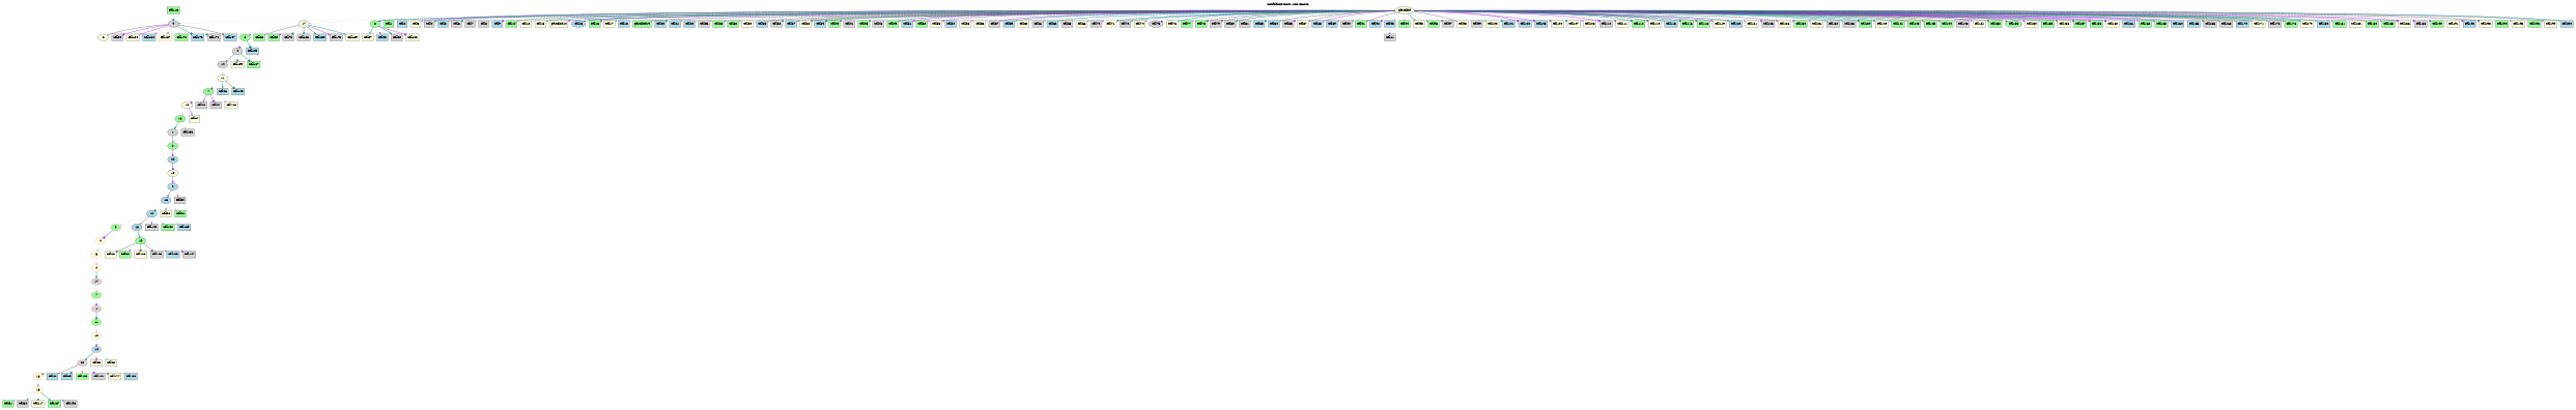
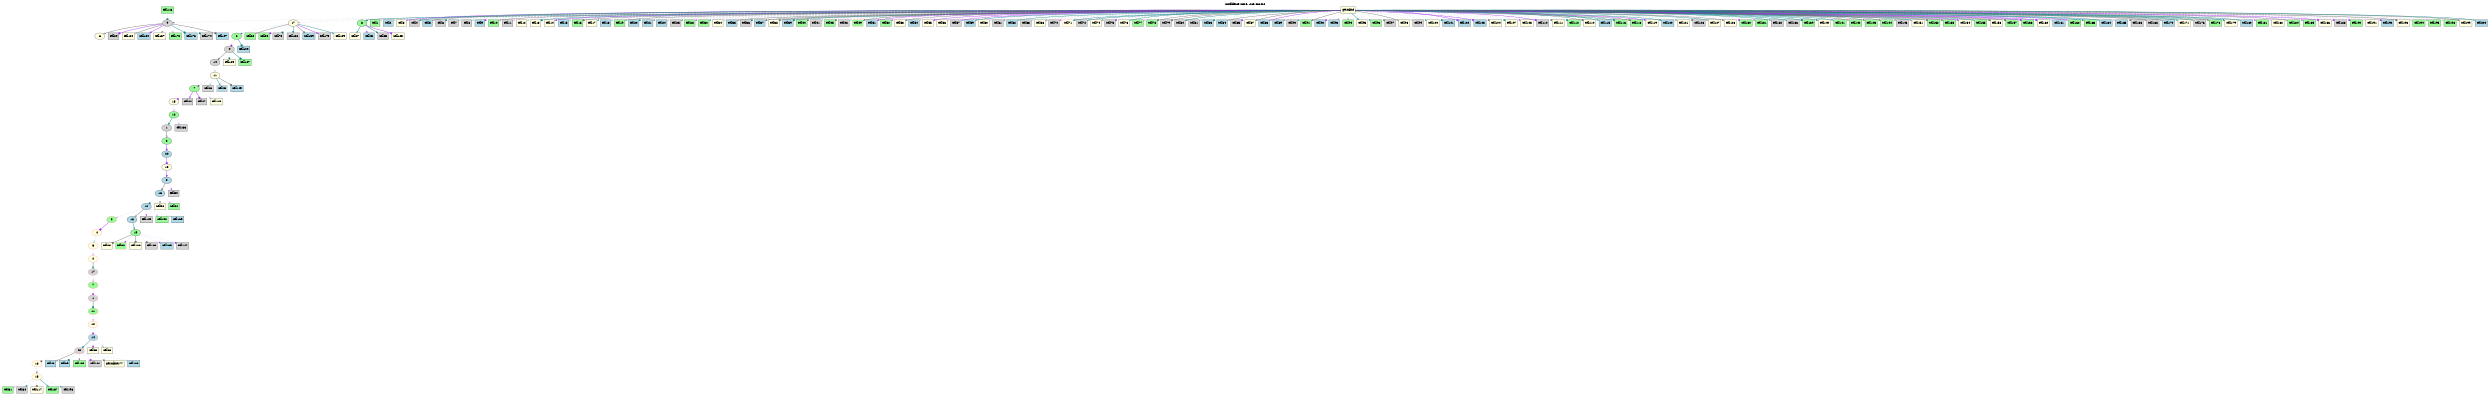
  digraph {
    label="Confidence score: -265.436420"
    labelloc=t
    node [fillcolor=lightyellow style=filled shape=box]
    edge [arrowhead=onormal color=gray40 style=dotted]
    n1 [fillcolor=lightgrey label=9 shape=""]
    n2 [label=6 shape=""]
    cell29 [fillcolor=lightgrey]
    cell124
    cell134 [fillcolor=lightblue]
-   cell137 [color=indianred1]
+   cell137
    cell172 [fillcolor=palegreen]
    cell173 [fillcolor=lightblue]
    cell174 [fillcolor=lightgrey]
    cell197 [fillcolor=lightblue]
    cell113 [fillcolor=palegreen]
    n12 [color=indianred1 label=13 shape=""]
    n13 [color=indianred1 label=15 shape=""]
    cell31 [fillcolor=palegreen]
    cell64 [fillcolor=lightgrey]
    cell117
    cell187 [fillcolor=palegreen]
    cell196 [fillcolor=lightgrey]
    n19 [color=indianred1 fillcolor=lightgrey label=20 shape=""]
    cell43 [fillcolor=lightblue]
    cell69 [fillcolor=lightblue]
-   cell105 [fillcolor=palegreen color=indianred1]
+   cell105 [fillcolor=palegreen]
    cell122 [fillcolor=lightgrey]
-   cell177
+   cell177 [label=germline177]
    cell183 [fillcolor=lightblue]
    n26 [color=indianred1 fillcolor=lightblue label=14 shape=""]
    cell33
    cell86
    n29 [color=indianred1 label=12 shape=""]
    n30 [color=indianred1 fillcolor=palegreen label=11 shape=""]
    n31 [color=indianred1 fillcolor=lightgrey label=1 shape=""]
    n32 [color=indianred1 fillcolor=palegreen label=7 shape=""]
    n33 [color=indianred1 fillcolor=lightgrey label=17 shape=""]
    n34 [color=indianred1 label=2 shape=""]
    n35 [color=indianred1 label=5 shape=""]
    n36 [color=indianred1 label=4 shape=""]
    n37 [color=indianred1 fillcolor=palegreen label=3 shape=""]
    n38 [fillcolor=lightblue label=18 shape=""]
    n39 [fillcolor=palegreen label=19 shape=""]
    cell23
-   cell68 [fillcolor=palegreen]
+   cell68 [fillcolor=palegreen color=indianred1]
    cell106
    cell123 [fillcolor=lightgrey]
    cell135 [fillcolor=lightblue]
    cell147 [fillcolor=lightgrey]
    n46 [fillcolor=lightblue label=10 shape=""]
    cell145 [fillcolor=lightgrey]
    cell150 [fillcolor=palegreen]
    cell169 [fillcolor=lightblue]
    n50 [fillcolor=lightblue label=16 shape=""]
    cell58
    cell82 [fillcolor=palegreen]
    n53 [fillcolor=lightblue label=5 shape=""]
    cell50 [fillcolor=lightgrey]
    n55 [label=13 shape=""]
    n56 [fillcolor=lightblue label=20 shape=""]
    n57 [fillcolor=palegreen label=3 shape=""]
    n58 [fillcolor=lightgrey label=1 shape=""]
    n59 [fillcolor=palegreen label=12 shape=""]
    cell133 [fillcolor=lightgrey]
    n61 [label=15 shape=""]
-   cell67
    n63 [fillcolor=palegreen label=7 shape=""]
    cell44 [fillcolor=lightgrey]
    cell47 [fillcolor=lightgrey]
    cell146
    n67 [label=11 shape=""]
-   cell46 [fillcolor=lightblue]
+   cell26 [fillcolor=lightgrey]
+   cell46 [fillcolor=lightblue color=indianred1]
    cell149 [fillcolor=lightblue]
    n71 [fillcolor=lightgrey label=14 shape=""]
    n72 [fillcolor=lightgrey label=4 shape=""]
    cell129
    cell167 [fillcolor=palegreen]
    n75 [fillcolor=palegreen label=2 shape=""]
    cell109 [fillcolor=lightblue]
    n77 [label=17 shape=""]
    cell22 [fillcolor=palegreen]
    cell30 [fillcolor=palegreen]
    cell73 [fillcolor=lightgrey]
    cell138 [fillcolor=lightgrey]
    cell159 [fillcolor=lightblue]
    cell175 [fillcolor=lightgrey]
    cell189
-   n85 [label=germline shape=""]
+   n85 [label=germline]
    n86 [fillcolor=palegreen label=8 shape=""]
    cell1 [fillcolor=palegreen]
    cell2 [fillcolor=lightblue]
    cell3
    cell4 [fillcolor=lightgrey]
    cell5 [fillcolor=lightblue]
    cell6 [fillcolor=lightgrey]
    cell7 [fillcolor=lightgrey]
    cell8 [fillcolor=lightgrey]
    cell9 [fillcolor=lightblue]
    cell10 [fillcolor=palegreen]
    cell11 [fillcolor=lightgrey]
    cell12
    cell13
-   cell14 [label=germline14]
-   cell15 [fillcolor=lightblue shape=ellipse]
+   cell14
+   cell15 [fillcolor=lightblue]
    cell16 [fillcolor=palegreen]
    cell17
    cell18 [fillcolor=lightblue]
-   cell19 [fillcolor=palegreen label=germline19]
+   cell19 [fillcolor=palegreen]
    cell20 [fillcolor=lightblue]
    cell21 [fillcolor=lightblue]
    cell24 [fillcolor=lightblue]
    cell25 [fillcolor=lightgrey]
    cell28 [fillcolor=palegreen]
    cell32 [fillcolor=palegreen]
    cell34
    cell35 [fillcolor=lightblue]
    cell36 [fillcolor=lightgrey]
    cell37 [fillcolor=lightblue]
    cell38
    cell39 [fillcolor=lightblue]
    cell40 [fillcolor=palegreen]
    cell41 [fillcolor=lightgrey]
    cell45 [fillcolor=palegreen]
    cell48 [fillcolor=lightgrey]
-   cell49 [fillcolor=palegreen]
+   cell49 [fillcolor=palegreen color=indianred1]
    cell51 [fillcolor=lightblue]
    cell52 [fillcolor=palegreen]
    cell53
    cell54 [fillcolor=lightblue]
    cell55
    cell56
    cell57 [fillcolor=lightgrey]
    cell59 [fillcolor=lightblue]
    cell60
    cell61 [fillcolor=lightgrey]
    cell62 [fillcolor=lightblue]
    cell63 [fillcolor=lightgrey]
    cell66
    cell70 [fillcolor=lightgrey]
    cell71 [color=indianred1]
    cell72 [fillcolor=lightgrey]
    cell74
-   cell75 [fillcolor=lightgrey shape=ellipse]
+   cell75 [fillcolor=lightgrey]
    cell76
    cell77 [fillcolor=palegreen]
    cell78 [fillcolor=palegreen]
    cell79 [fillcolor=lightgrey]
    cell80 [fillcolor=lightgrey]
    cell81 [fillcolor=lightgrey]
    cell83 [fillcolor=lightblue]
    cell84 [fillcolor=lightblue]
    cell85 [fillcolor=lightgrey]
    cell87
    cell88 [fillcolor=lightblue]
    cell89 [fillcolor=lightblue]
    cell90 [fillcolor=lightgrey]
    cell91 [fillcolor=palegreen]
    cell92 [fillcolor=lightblue]
    cell93 [fillcolor=lightblue]
    cell94 [fillcolor=palegreen]
    cell95
    cell96 [fillcolor=palegreen]
    cell97 [fillcolor=lightgrey]
    cell98
    cell99 [fillcolor=lightgrey]
    cell100
    cell101 [fillcolor=lightblue]
    cell102 [fillcolor=lightblue]
    cell103 [fillcolor=lightblue]
    cell104
    cell107
    cell108
    cell110 [fillcolor=lightgrey]
    cell111
    cell112 [fillcolor=palegreen]
    cell114
    cell115 [fillcolor=lightblue]
    cell116 [fillcolor=palegreen]
    cell118 [fillcolor=palegreen]
    cell119
    cell120 [fillcolor=lightblue]
    cell121
    cell126 [fillcolor=lightgrey]
+   cell127
    cell128
    cell130 [fillcolor=palegreen]
-   cell131
+   cell131 [fillcolor=palegreen]
    cell132 [fillcolor=lightgrey]
    cell136 [fillcolor=lightgrey]
    cell139 [fillcolor=palegreen]
    cell140
    cell141 [fillcolor=palegreen]
    cell142 [fillcolor=palegreen]
    cell143 [fillcolor=palegreen]
    cell144 [fillcolor=palegreen]
    cell148 [fillcolor=lightgrey]
    cell151
    cell152 [fillcolor=palegreen]
-   cell153 [fillcolor=palegreen shape=ellipse]
+   cell153 [fillcolor=palegreen]
    cell154
    cell155 [fillcolor=palegreen]
    cell156
    cell157 [fillcolor=palegreen]
    cell158 [fillcolor=palegreen]
    cell160
    cell161 [fillcolor=lightblue]
    cell162 [fillcolor=palegreen]
    cell163 [fillcolor=palegreen]
    cell164 [fillcolor=lightblue]
    cell165 [fillcolor=lightblue]
    cell166 [fillcolor=lightgrey]
    cell168 [fillcolor=lightgrey]
    cell170 [fillcolor=lightblue]
    cell171
    cell176 [fillcolor=lightgrey]
    cell178 [fillcolor=palegreen]
    cell179
    cell180 [fillcolor=lightblue]
    cell181 [fillcolor=palegreen]
    cell182
    cell184 [fillcolor=palegreen]
    cell185 [fillcolor=palegreen]
    cell186
    cell188 [fillcolor=lightgrey]
    cell190 [fillcolor=palegreen]
    cell191
    cell192 [fillcolor=lightblue]
    cell193
    cell194 [fillcolor=palegreen]
-   cell195
+   cell195 [fillcolor=palegreen]
    cell198 [fillcolor=palegreen]
    cell199
    cell200 [fillcolor=lightblue]
    cell27
    cell42 [fillcolor=lightblue]
    cell65 [fillcolor=lightgrey]
    cell125
    n1 -> n2 [style=bold]
    n1 -> cell29 [arrowhead=box color=purple style=bold]
-   n1 -> cell124 [color=purple style=bold]
-   n1 -> cell134 [arrowhead=normal color=purple]
+   n1 -> cell124 [style=bold]
+   n1 -> cell134 [arrowhead=normal color=purple style=bold]
    n1 -> cell137 [arrowhead=normal]
    n1 -> cell172
    n1 -> cell173 [arrowhead=box color=teal style=bold]
    n1 -> cell174 [arrowhead=box color=teal]
    n1 -> cell197 [arrowhead=box style=bold]
    cell113 -> n1 [arrowhead=box color=teal]
    n12 -> n13 [arrowhead=normal]
    n13 -> cell31 [color=purple]
    n13 -> cell64 [arrowhead=normal color=teal]
    n13 -> cell117 [arrowhead=box]
    n13 -> cell187 [color=teal style=bold]
    n13 -> cell196 [arrowhead=normal color=teal]
    n19 -> n12 [arrowhead=box]
    n19 -> cell43 [style=bold]
    n19 -> cell69 [arrowhead=box color=teal]
    n19 -> cell105 [arrowhead=normal]
    n19 -> cell122 [arrowhead=box color=purple]
    n19 -> cell177 [arrowhead=box]
    n19 -> cell183 [color=teal]
    n26 -> n19 [arrowhead=normal color=teal style=bold]
    n26 -> cell33 [arrowhead=box color=purple]
    n26 -> cell86 [color=teal]
    n29 -> n26 [arrowhead=box color=purple]
    n30 -> n29 [color=purple]
    n31 -> n30 [arrowhead=box color=teal style=bold]
    n32 -> n31 [arrowhead=box color=purple]
    n33 -> n32 [color=purple]
    n34 -> n33 [arrowhead=normal color=teal style=bold]
    n35 -> n34 [color=purple]
    n36 -> n35 [color=teal]
    n37 -> n36 [arrowhead=box color=purple style=bold]
    n38 -> n39 [color=teal style=bold]
    n39 -> cell23 [arrowhead=box style=bold]
    n39 -> cell68 [arrowhead=normal color=purple]
    n39 -> cell106 [arrowhead=box style=bold]
-   n39 -> cell123 [arrowhead=box style=bold]
+   n39 -> cell123 [arrowhead=box]
    n39 -> cell135 [arrowhead=normal color=purple]
    n39 -> cell147 [arrowhead=box color=purple]
    n46 -> n37 [color=purple]
    n46 -> n38 [style=bold]
    n46 -> cell145 [arrowhead=normal color=purple]
    n46 -> cell150 [color=purple]
    n46 -> cell169 [color=teal]
    n50 -> n46 [arrowhead=box color=teal]
    n50 -> cell58 [arrowhead=normal]
    n50 -> cell82 [color=purple]
    n53 -> n50 [arrowhead=normal style=bold]
    n53 -> cell50 [arrowhead=normal color=purple]
    n55 -> n53 [arrowhead=normal color=purple style=bold]
    n56 -> n55 [arrowhead=box color=purple style=bold]
    n57 -> n56 [arrowhead=normal color=purple style=bold]
    n58 -> n57 [style=bold]
    n59 -> n58 [arrowhead=normal color=teal style=bold]
    n59 -> cell133 [color=purple]
    n61 -> n59 [color=purple]
-   n61 -> cell67 [color=purple style=bold]
    n63 -> n61 [arrowhead=box color=purple]
    n63 -> cell44 [color=purple style=bold]
    n63 -> cell47 [arrowhead=box color=purple style=bold]
    n63 -> cell146 [color=purple]
    n67 -> n63 [arrowhead=box]
+   n67 -> cell26 [color=teal]
    n67 -> cell46 [color=teal style=bold]
    n67 -> cell149 [arrowhead=box style=bold]
    n71 -> n67
    n72 -> n71 [arrowhead=normal style=bold]
    n72 -> cell129 [arrowhead=box color=teal]
    n72 -> cell167 [arrowhead=box color=teal style=bold]
    n75 -> n72 [arrowhead=box color=purple]
    n75 -> cell109 [arrowhead=box color=teal style=bold]
    n77 -> n75 [arrowhead=normal color=teal]
    n77 -> cell22 [style=bold]
    n77 -> cell30 [arrowhead=box color=purple]
    n77 -> cell73 [arrowhead=box color=teal]
    n77 -> cell138 [arrowhead=normal color=teal style=bold]
    n77 -> cell159 [arrowhead=normal style=bold]
    n77 -> cell175 [arrowhead=normal color=purple style=bold]
    n77 -> cell189 [color=teal style=bold]
    n85 -> n1 [arrowhead=normal]
    n85 -> n77
    n85 -> n86 [arrowhead=normal color=teal style=bold]
    n85 -> cell1
    n85 -> cell2 [color=teal]
    n85 -> cell3 [color=purple style=bold]
    n85 -> cell4 [arrowhead=normal color=teal style=bold]
    n85 -> cell5 [style=bold]
    n85 -> cell6 [arrowhead=box color=teal]
    n85 -> cell7 [color=teal]
    n85 -> cell8 [color=teal]
    n85 -> cell9 [arrowhead=box color=purple]
    n85 -> cell10 [style=bold]
-   cell93 -> cell11 [color=purple]
+   n85 -> cell11 [color=purple]
    n85 -> cell12 [color=teal]
-   n85 -> cell13 [color=teal style=bold]
+   n85 -> cell13 [arrowhead=box color=teal style=bold]
    n85 -> cell14 [arrowhead=normal color=purple style=bold]
-   n85 -> cell15 [color=teal style=bold]
+   n85 -> cell15 [color=teal]
    n85 -> cell16 [arrowhead=box style=bold]
    n85 -> cell17 [arrowhead=normal color=teal]
    n85 -> cell18 [color=purple]
    n85 -> cell19 [style=bold]
    n85 -> cell20 [arrowhead=box color=teal]
    n85 -> cell21 [arrowhead=normal]
    n85 -> cell24
    n85 -> cell25 [arrowhead=normal]
    n85 -> cell28 [arrowhead=normal color=purple]
    n85 -> cell32 [arrowhead=normal color=teal]
    n85 -> cell34
    n85 -> cell35 [style=bold]
    n85 -> cell36 [arrowhead=box color=teal]
    n85 -> cell37 [arrowhead=normal style=bold]
    n85 -> cell38 [arrowhead=box style=bold]
    n85 -> cell39 [arrowhead=box color=teal style=bold]
    n85 -> cell40 [arrowhead=box]
    n85 -> cell41 [color=purple]
    n85 -> cell45 [arrowhead=box]
    n85 -> cell48 [color=teal]
    n85 -> cell49 [arrowhead=normal style=bold]
    n85 -> cell51 [arrowhead=normal color=purple style=bold]
    n85 -> cell52 [arrowhead=normal color=purple]
    n85 -> cell53 [arrowhead=normal style=bold]
    n85 -> cell54 [color=purple]
-   n85 -> cell55 [arrowhead=normal color=purple]
+   n85 -> cell55 [arrowhead=normal color=purple style=bold]
    n85 -> cell56 [color=purple]
    n85 -> cell57 [color=purple style=bold]
    n85 -> cell59 [color=teal style=bold]
    n85 -> cell60 [color=purple]
    n85 -> cell61 [arrowhead=normal]
    n85 -> cell62 [color=teal style=bold]
    n85 -> cell63 [color=teal]
    n85 -> cell66 [arrowhead=normal]
    n85 -> cell70 [arrowhead=normal color=purple]
    n85 -> cell71 [arrowhead=normal color=teal style=bold]
    n85 -> cell72 [color=teal style=bold]
    n85 -> cell74 [arrowhead=normal]
    n85 -> cell75 [arrowhead=box color=purple]
    n85 -> cell76 [color=teal style=bold]
    n85 -> cell77 [color=purple]
    n85 -> cell78 [arrowhead=box style=bold]
    n85 -> cell79 [arrowhead=box style=bold]
    n85 -> cell80 [arrowhead=normal color=teal style=bold]
    n85 -> cell81 [color=teal]
    n85 -> cell83 [arrowhead=box color=teal]
    n85 -> cell84 [style=bold]
    n85 -> cell85 [arrowhead=box color=purple]
    n85 -> cell87 [arrowhead=normal style=bold]
    n85 -> cell88 [color=purple style=bold]
    n85 -> cell89 [arrowhead=normal]
    n85 -> cell90 [arrowhead=normal color=teal]
    n85 -> cell91 [arrowhead=normal style=bold]
    n85 -> cell92 [arrowhead=box color=purple]
    n85 -> cell93
    n85 -> cell94 [color=teal]
    n85 -> cell95 [color=teal style=bold]
    n85 -> cell96 [arrowhead=normal color=teal]
    n85 -> cell97 [arrowhead=box]
    n85 -> cell98 [style=bold]
    n85 -> cell99
    n85 -> cell100 [arrowhead=normal color=teal]
    n85 -> cell101 [arrowhead=box color=teal]
    n85 -> cell102 [arrowhead=box color=purple style=bold]
    n85 -> cell103 [arrowhead=box color=purple style=bold]
    n85 -> cell104 [arrowhead=box]
    n85 -> cell107 [arrowhead=box color=teal]
    n85 -> cell108 [arrowhead=normal color=purple]
    n85 -> cell110 [arrowhead=box color=purple style=bold]
    n85 -> cell111 [arrowhead=box]
-   n85 -> cell112 [arrowhead=box color=teal style=bold]
+   n85 -> cell112 [arrowhead=box color=teal]
    n85 -> cell114 [arrowhead=box style=bold]
    n85 -> cell115 [color=teal style=bold]
    n85 -> cell116 [arrowhead=box color=teal style=bold]
    n85 -> cell118 [arrowhead=box style=bold]
    n85 -> cell119 [arrowhead=normal color=purple style=bold]
    n85 -> cell120 [arrowhead=normal color=teal style=bold]
    n85 -> cell121 [arrowhead=normal]
-   n85 -> cell126 [arrowhead=box color=purple]
+   n85 -> cell126 [arrowhead=box]
+   n85 -> cell127 [color=teal style=bold]
    n85 -> cell128 [arrowhead=normal style=bold]
    n85 -> cell130 [arrowhead=box color=purple]
    n85 -> cell131 [arrowhead=normal]
    n85 -> cell132 [color=teal style=bold]
    n85 -> cell136 [color=teal style=bold]
    n85 -> cell139 [arrowhead=box color=teal style=bold]
    n85 -> cell140 [arrowhead=normal color=teal style=bold]
    n85 -> cell141 [color=teal style=bold]
    n85 -> cell142 [style=bold]
    n85 -> cell143 [arrowhead=normal style=bold]
    n85 -> cell144 [arrowhead=normal style=bold]
    n85 -> cell148 [arrowhead=normal]
-   n85 -> cell151 [color=purple style=bold]
+   n85 -> cell151 [color=teal style=bold]
    n85 -> cell152 [arrowhead=box style=bold]
    n85 -> cell153 [arrowhead=normal style=bold]
    n85 -> cell154 [arrowhead=normal color=purple style=bold]
    n85 -> cell155 [color=teal style=bold]
    n85 -> cell156 [arrowhead=box style=bold]
    n85 -> cell157 [arrowhead=box style=bold]
    n85 -> cell158 [arrowhead=box color=purple style=bold]
    n85 -> cell160 [arrowhead=box color=purple style=bold]
    n85 -> cell161 [color=teal]
    n85 -> cell162 [color=purple style=bold]
    n85 -> cell163 [arrowhead=normal color=teal style=bold]
-   n85 -> cell164 [color=purple style=bold]
+   n85 -> cell164 [color=teal style=bold]
    n85 -> cell165 [color=purple]
    n85 -> cell166 [arrowhead=box]
    n85 -> cell168 [arrowhead=normal style=bold]
    n85 -> cell170 [style=bold]
    n85 -> cell171 [color=teal style=bold]
    n85 -> cell176 [color=teal style=bold]
    n85 -> cell178 [arrowhead=normal style=bold]
    n85 -> cell179 [arrowhead=normal color=teal style=bold]
    n85 -> cell180 [color=teal style=bold]
    n85 -> cell181 [arrowhead=normal color=purple]
    n85 -> cell182 [color=purple]
    n85 -> cell184 [style=bold]
    n85 -> cell185 [arrowhead=normal color=purple]
    n85 -> cell186 [arrowhead=box color=purple style=bold]
    n85 -> cell188 [arrowhead=box color=purple]
    n85 -> cell190 [arrowhead=box color=purple]
    n85 -> cell191
    n85 -> cell192 [arrowhead=box color=purple]
    n85 -> cell193 [arrowhead=box style=bold]
    n85 -> cell194
    n85 -> cell195 [arrowhead=normal]
    n85 -> cell198
    n85 -> cell199 [arrowhead=normal style=bold]
    n85 -> cell200 [color=teal style=bold]
    n86 -> cell27 [color=teal style=bold]
    n86 -> cell42 [arrowhead=normal color=purple]
    n86 -> cell65 [arrowhead=normal color=teal style=bold]
    n86 -> cell125 [arrowhead=box color=purple style=bold]
  }
